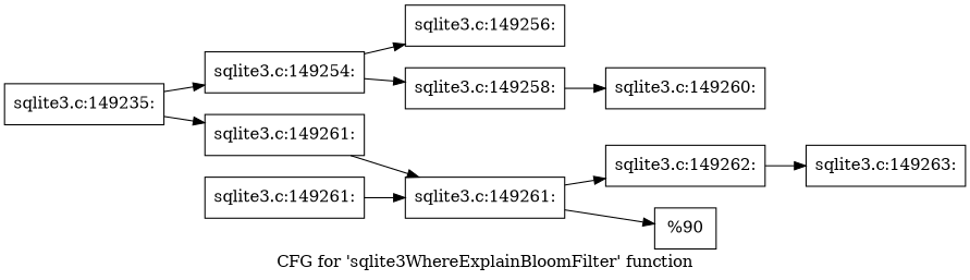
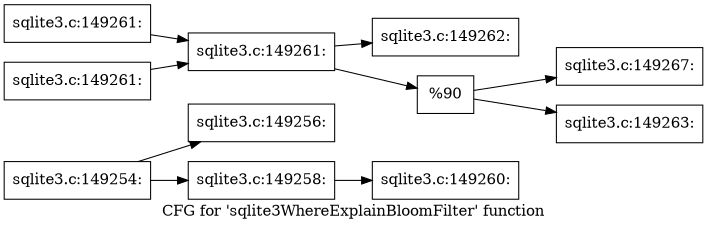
  digraph {
    label="CFG for 'sqlite3WhereExplainBloomFilter' function"
    rankdir=LR
    node [shape=record]
-   n1 [label="{sqlite3.c:149235:}"]
    n2 [label="{sqlite3.c:149254:}"]
    n3 [label="{sqlite3.c:149261:}"]
    n4 [label="{sqlite3.c:149256:}"]
    n5 [label="{sqlite3.c:149258:}"]
    n6 [label="{sqlite3.c:149261:}"]
    n7 [label="{sqlite3.c:149260:}"]
    n8 [label="{sqlite3.c:149262:}"]
    n9 [label="{%90}"]
+   n10 [label="{sqlite3.c:149267:}"]
    n11 [label="{sqlite3.c:149263:}"]
    n12 [label="{sqlite3.c:149261:}"]
-   n1 -> n2
-   n1 -> n3
    n2 -> n4
    n2 -> n5
    n3 -> n6
    n5 -> n7
    n6 -> n8
    n6 -> n9
-   n8 -> n11
+   n9 -> n11
+   n9 -> n10
    n12 -> n6
  }
